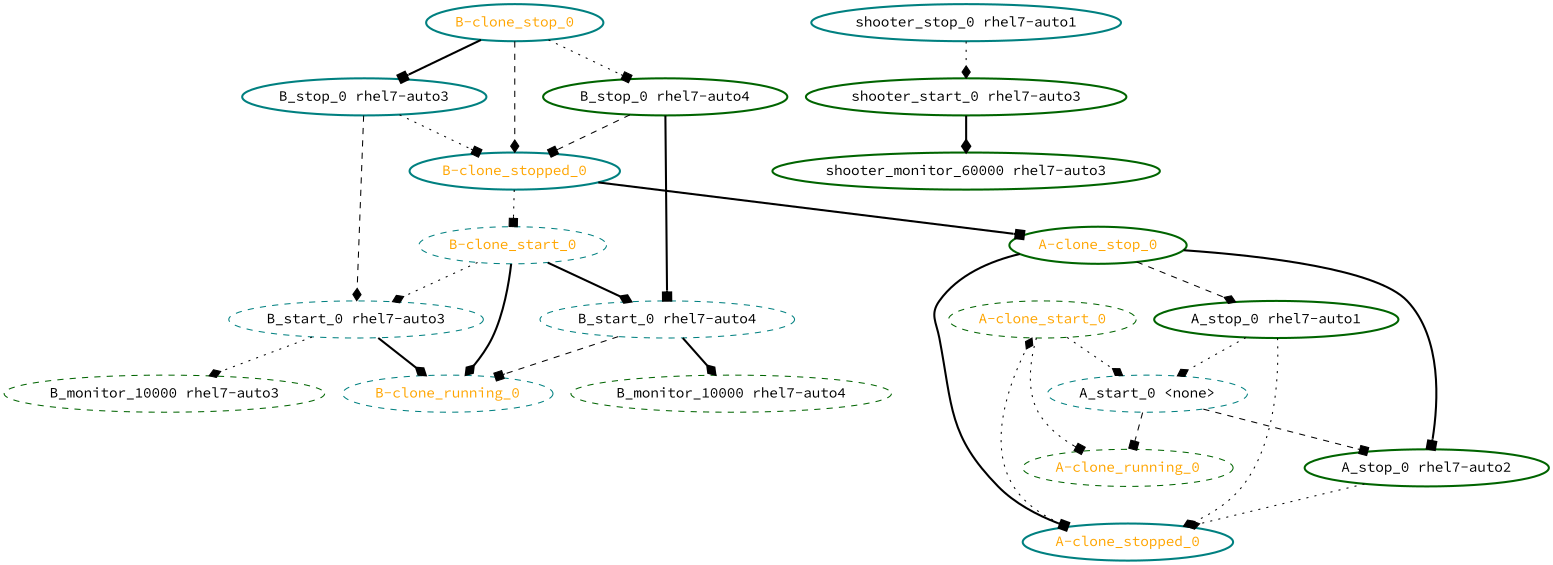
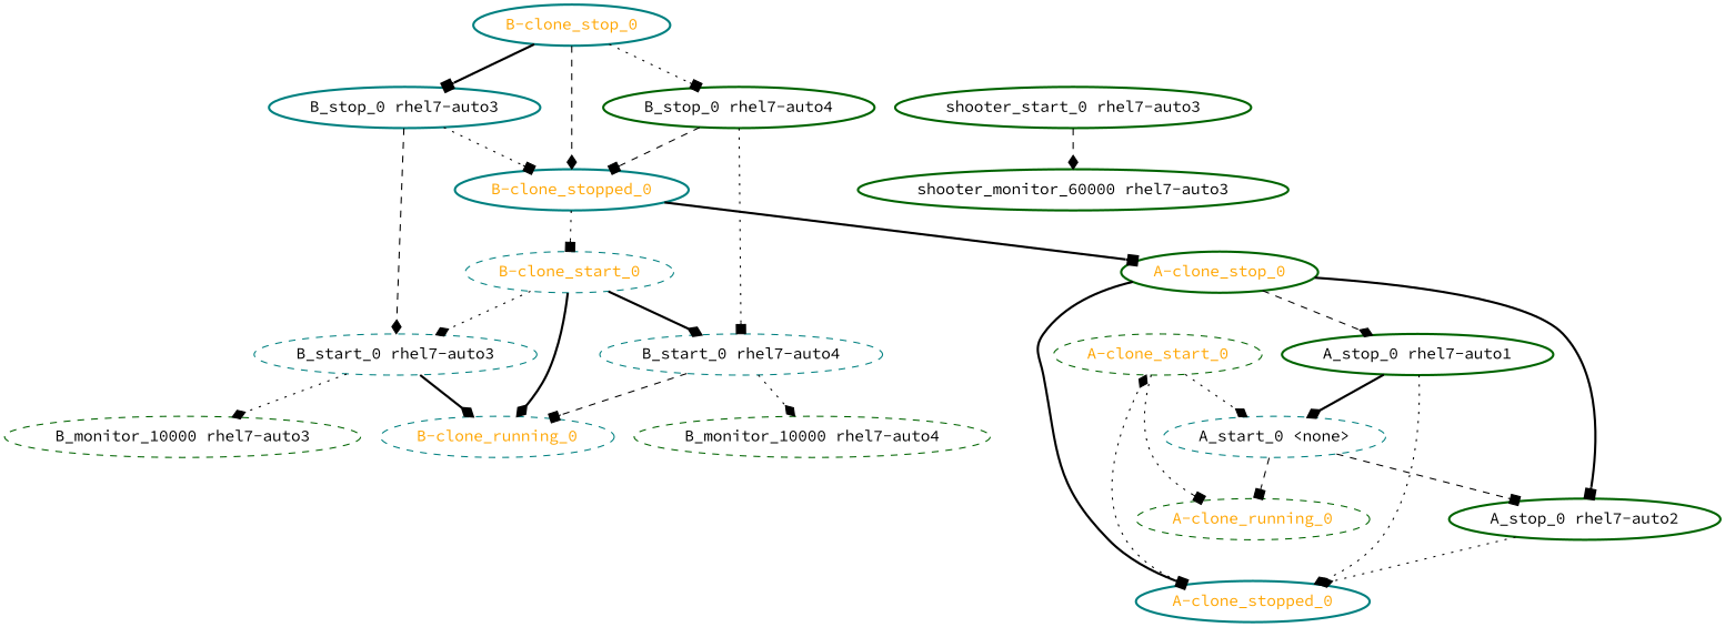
  digraph {
    fontname="Source Code Pro"
    node [color=darkgreen fontcolor=black fontname="Source Code Pro" style=bold]
    edge [arrowhead=diamond fontname="Source Code Pro" style=dotted]
    "A-clone_running_0" [fontcolor=orange style=dashed]
    "A-clone_start_0" [fontcolor=orange style=dashed]
    "A_start_0 <none>" [color=teal style=dashed]
    "A_stop_0 rhel7-auto2"
    "A-clone_stop_0" [fontcolor=orange]
    "A-clone_stopped_0" [color=teal fontcolor=orange]
    "A_stop_0 rhel7-auto1"
    "B-clone_running_0" [color=teal fontcolor=orange style=dashed]
    "B-clone_start_0" [color=teal fontcolor=orange style=dashed]
    "B_start_0 rhel7-auto3" [color=teal style=dashed]
    "B_start_0 rhel7-auto4" [color=teal style=dashed]
    "B_monitor_10000 rhel7-auto3" [style=dashed]
    "B_monitor_10000 rhel7-auto4" [style=dashed]
    "B-clone_stop_0" [color=teal fontcolor=orange]
    "B-clone_stopped_0" [color=teal fontcolor=orange]
    "B_stop_0 rhel7-auto3" [color=teal]
    "B_stop_0 rhel7-auto4"
    "shooter_start_0 rhel7-auto3"
    "shooter_monitor_60000 rhel7-auto3"
-   "shooter_stop_0 rhel7-auto1" [color=teal]
    "A-clone_start_0" -> "A-clone_running_0" [arrowhead=box]
    "A-clone_start_0" -> "A_start_0 <none>"
    "A_start_0 <none>" -> "A-clone_running_0" [arrowhead=box style=dashed]
    "A_start_0 <none>" -> "A_stop_0 rhel7-auto2" [arrowhead=box style=dashed]
    "A_stop_0 rhel7-auto2" -> "A-clone_stopped_0"
    "A-clone_stop_0" -> "A_stop_0 rhel7-auto2" [arrowhead=box style=bold]
    "A-clone_stop_0" -> "A-clone_stopped_0" [arrowhead=box style=bold]
    "A-clone_stop_0" -> "A_stop_0 rhel7-auto1" [style=dashed]
    "A-clone_stopped_0" -> "A-clone_start_0"
-   "A_stop_0 rhel7-auto1" -> "A_start_0 <none>"
+   "A_stop_0 rhel7-auto1" -> "A_start_0 <none>" [style=bold]
    "A_stop_0 rhel7-auto1" -> "A-clone_stopped_0"
    "B-clone_start_0" -> "B-clone_running_0" [style=bold]
    "B-clone_start_0" -> "B_start_0 rhel7-auto3"
    "B-clone_start_0" -> "B_start_0 rhel7-auto4" [style=bold]
    "B_start_0 rhel7-auto3" -> "B-clone_running_0" [style=bold]
    "B_start_0 rhel7-auto3" -> "B_monitor_10000 rhel7-auto3"
    "B_start_0 rhel7-auto4" -> "B-clone_running_0" [arrowhead=box style=dashed]
-   "B_start_0 rhel7-auto4" -> "B_monitor_10000 rhel7-auto4" [style=bold]
+   "B_start_0 rhel7-auto4" -> "B_monitor_10000 rhel7-auto4"
    "B-clone_stop_0" -> "B-clone_stopped_0" [style=dashed]
    "B-clone_stop_0" -> "B_stop_0 rhel7-auto3" [arrowhead=box style=bold]
    "B-clone_stop_0" -> "B_stop_0 rhel7-auto4" [arrowhead=box]
    "B-clone_stopped_0" -> "A-clone_stop_0" [arrowhead=box style=bold]
    "B-clone_stopped_0" -> "B-clone_start_0" [arrowhead=box]
    "B_stop_0 rhel7-auto3" -> "B_start_0 rhel7-auto3" [style=dashed]
    "B_stop_0 rhel7-auto3" -> "B-clone_stopped_0" [arrowhead=box]
-   "B_stop_0 rhel7-auto4" -> "B_start_0 rhel7-auto4" [arrowhead=box style=bold]
+   "B_stop_0 rhel7-auto4" -> "B_start_0 rhel7-auto4" [arrowhead=box]
    "B_stop_0 rhel7-auto4" -> "B-clone_stopped_0" [arrowhead=box style=dashed]
-   "shooter_start_0 rhel7-auto3" -> "shooter_monitor_60000 rhel7-auto3" [style=bold]
-   "shooter_stop_0 rhel7-auto1" -> "shooter_start_0 rhel7-auto3"
+   "shooter_start_0 rhel7-auto3" -> "shooter_monitor_60000 rhel7-auto3" [style=dashed]
  }
